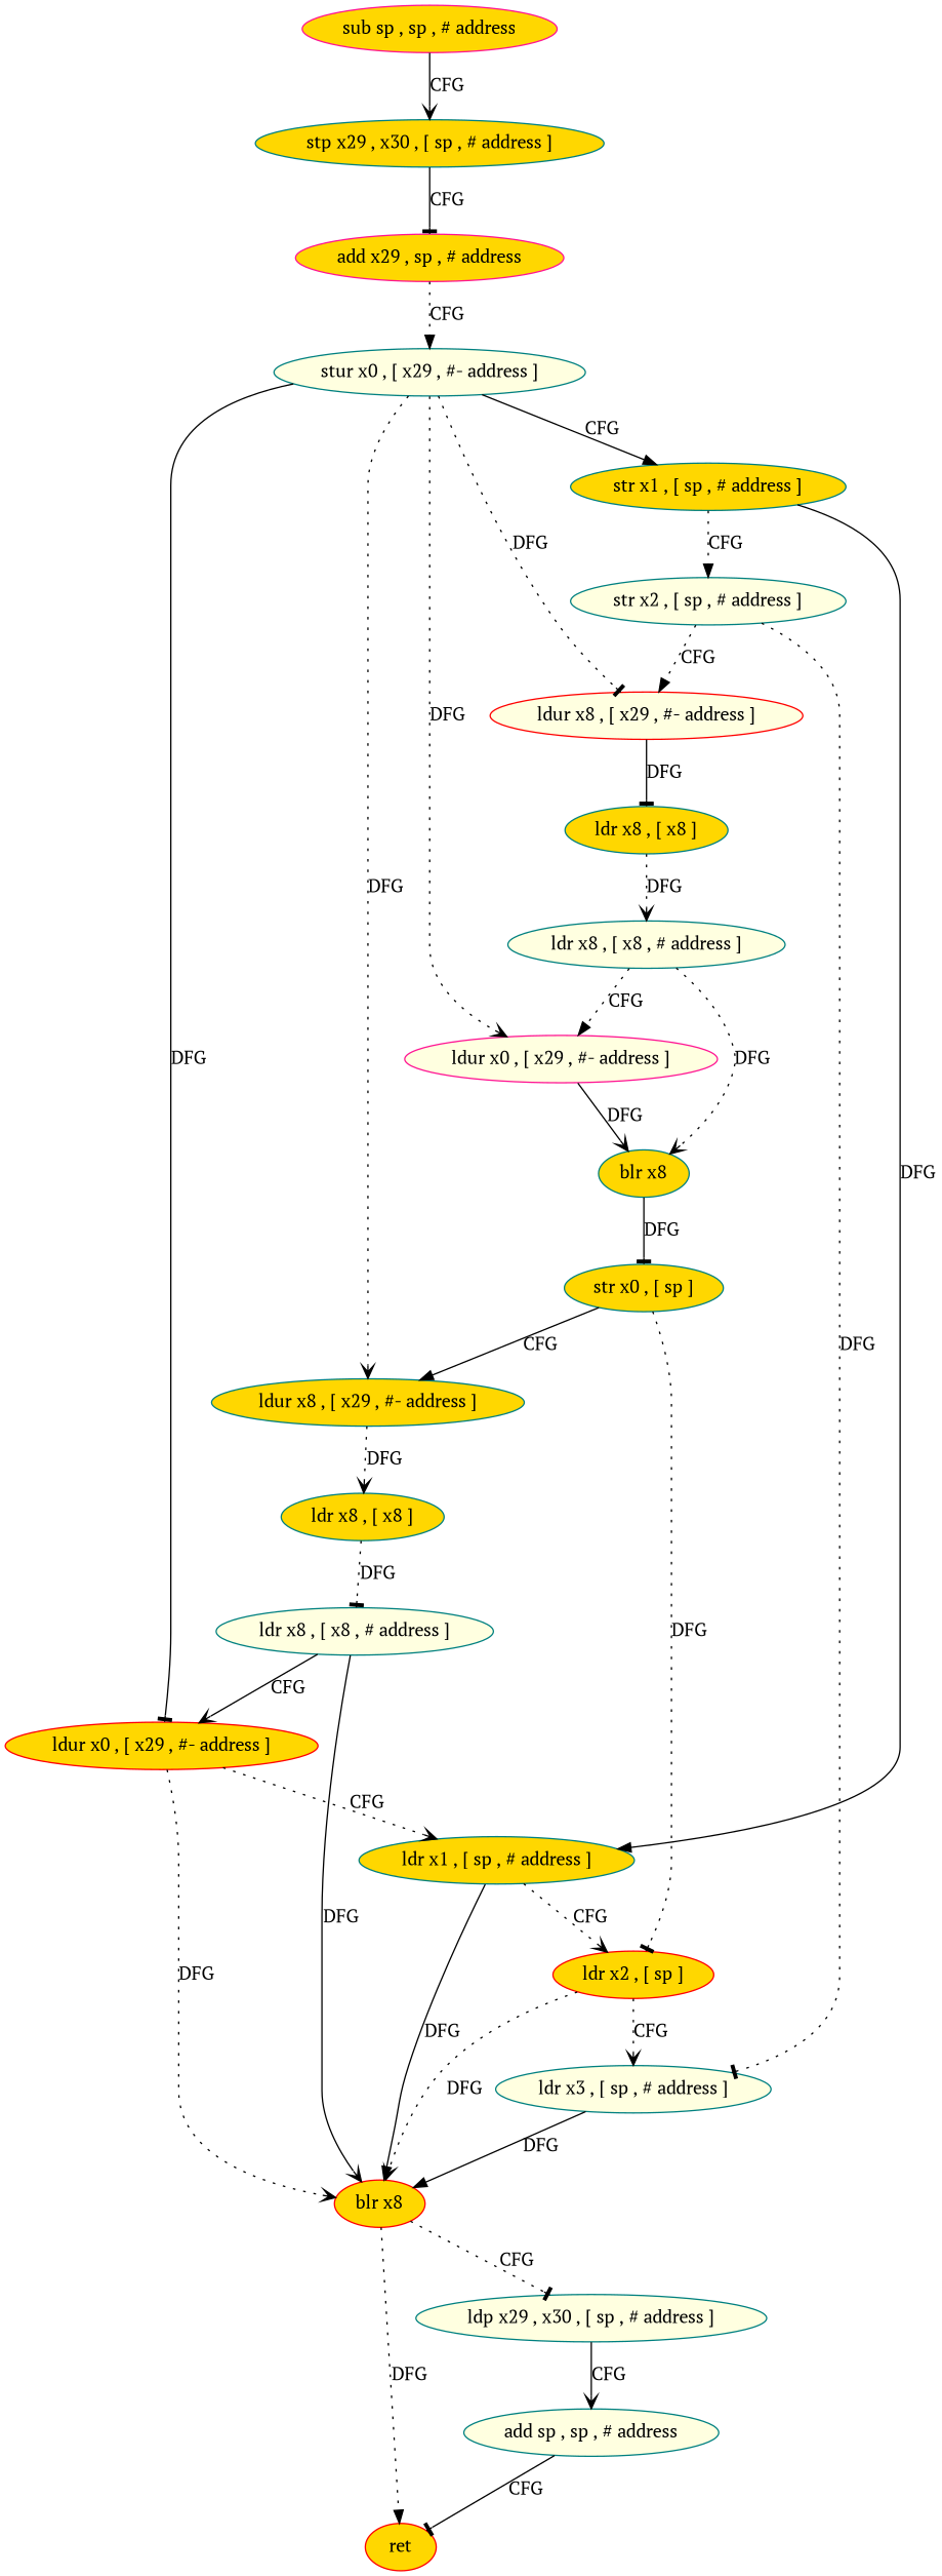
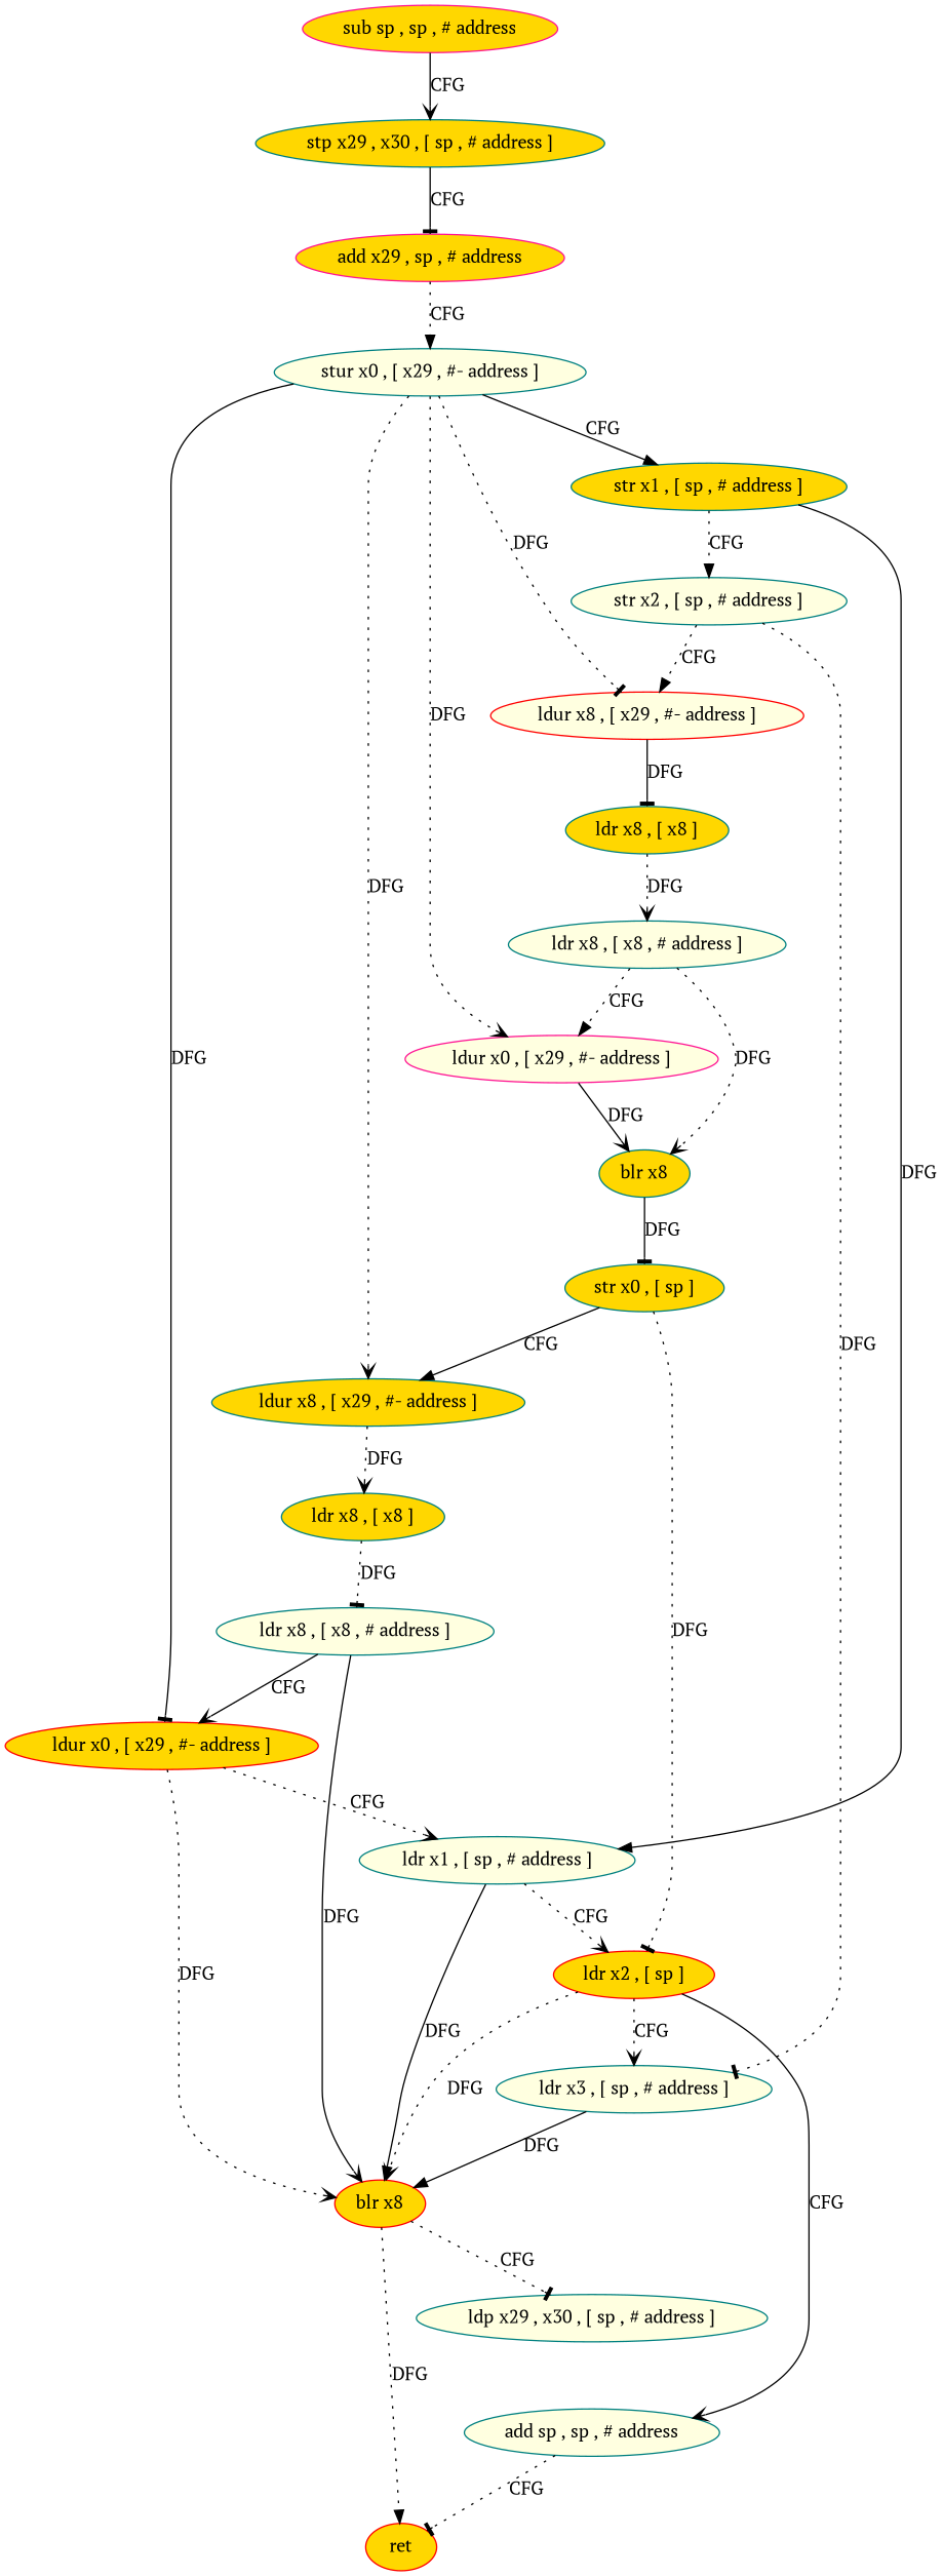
  digraph {
    fontname="PT Serif"
    node [color=teal fillcolor=gold fontname="PT Serif" style=filled]
    edge [arrowhead=vee fontname="PT Serif" style=dotted]
    n1 [color=deeppink label="sub sp , sp , # address"]
    n2 [label="stp x29 , x30 , [ sp , # address ]"]
    n3 [color=deeppink label="add x29 , sp , # address"]
    n4 [fillcolor=lightyellow label="stur x0 , [ x29 , #- address ]"]
    n5 [label="str x1 , [ sp , # address ]"]
    n6 [color=red fillcolor=lightyellow label="ldur x8 , [ x29 , #- address ]"]
    n7 [color=deeppink fillcolor=lightyellow label="ldur x0 , [ x29 , #- address ]"]
    n8 [label="ldur x8 , [ x29 , #- address ]"]
    n9 [color=red label="ldur x0 , [ x29 , #- address ]"]
    n10 [fillcolor=lightyellow label="str x2 , [ sp , # address ]"]
-   n11 [label="ldr x1 , [ sp , # address ]"]
+   n11 [fillcolor=lightyellow label="ldr x1 , [ sp , # address ]"]
    n12 [label="ldr x8 , [ x8 ]"]
    n13 [label="blr x8"]
    n14 [label="ldr x8 , [ x8 ]"]
    n15 [color=red label="blr x8"]
    n16 [fillcolor=lightyellow label="ldr x3 , [ sp , # address ]"]
    n17 [color=red label="ldr x2 , [ sp ]"]
    n18 [fillcolor=lightyellow label="ldr x8 , [ x8 , # address ]"]
    n19 [label="str x0 , [ sp ]"]
    n20 [fillcolor=lightyellow label="ldr x8 , [ x8 , # address ]"]
    n21 [fillcolor=lightyellow label="ldp x29 , x30 , [ sp , # address ]"]
    n22 [color=red label=ret]
    n23 [fillcolor=lightyellow label="add sp , sp , # address"]
    n1 -> n2 [label=CFG style=solid]
    n2 -> n3 [arrowhead=tee label=CFG style=solid]
    n3 -> n4 [arrowhead=normal label=CFG]
    n4 -> n5 [arrowhead=normal label=CFG style=solid]
    n4 -> n6 [arrowhead=tee label=DFG]
    n4 -> n7 [label=DFG]
    n4 -> n8 [label=DFG]
    n4 -> n9 [arrowhead=tee label=DFG style=solid]
    n5 -> n10 [arrowhead=normal label=CFG]
    n5 -> n11 [arrowhead=normal label=DFG style=solid]
    n6 -> n12 [arrowhead=tee label=DFG style=solid]
    n7 -> n13 [label=DFG style=solid]
    n8 -> n14 [label=DFG]
    n9 -> n11 [label=CFG]
    n9 -> n15 [label=DFG]
    n10 -> n6 [arrowhead=normal label=CFG]
    n10 -> n16 [arrowhead=tee label=DFG]
    n11 -> n15 [arrowhead=normal label=DFG style=solid]
    n11 -> n17 [label=CFG]
    n12 -> n18 [label=DFG]
    n13 -> n19 [arrowhead=tee label=DFG style=solid]
    n14 -> n20 [arrowhead=tee label=DFG]
    n15 -> n21 [arrowhead=tee label=CFG]
    n15 -> n22 [arrowhead=normal label=DFG]
    n16 -> n15 [arrowhead=normal label=DFG style=solid]
    n17 -> n15 [label=DFG]
    n17 -> n16 [label=CFG]
    n18 -> n7 [arrowhead=normal label=CFG]
    n18 -> n13 [label=DFG]
    n19 -> n8 [arrowhead=normal label=CFG style=solid]
    n19 -> n17 [arrowhead=tee label=DFG]
    n20 -> n9 [label=CFG style=solid]
    n20 -> n15 [label=DFG style=solid]
-   n21 -> n23 [label=CFG style=solid]
-   n23 -> n22 [arrowhead=tee label=CFG style=solid]
+   n17 -> n23 [label=CFG style=solid]
+   n23 -> n22 [arrowhead=tee label=CFG]
  }
